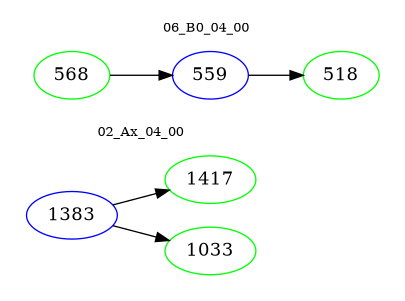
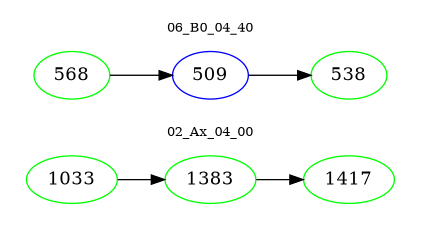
  digraph {
    rankdir=LR
    node [color=green]
    edge [color=black]
    n1 [label=1033]
-   n2 [color=blue label=1383]
+   n2 [label=1383]
    n3 [label=1417]
    n4 [label=568]
-   n5 [color=blue label=559]
-   n6 [label=518]
+   n5 [color=blue label=509]
+   n6 [label=538]
    subgraph cluster_1 {
      color=white
      fontsize=10
      label="02_Ax_04_00"
      n1
      n2
      n3
    }
    subgraph cluster_2 {
      color=white
      fontsize=10
-     label="06_B0_04_00"
+     label="06_B0_04_40"
      n4
      n5
      n6
    }
-   n2 -> n1
+   n1 -> n2
    n2 -> n3
    n4 -> n5
    n5 -> n6
  }
